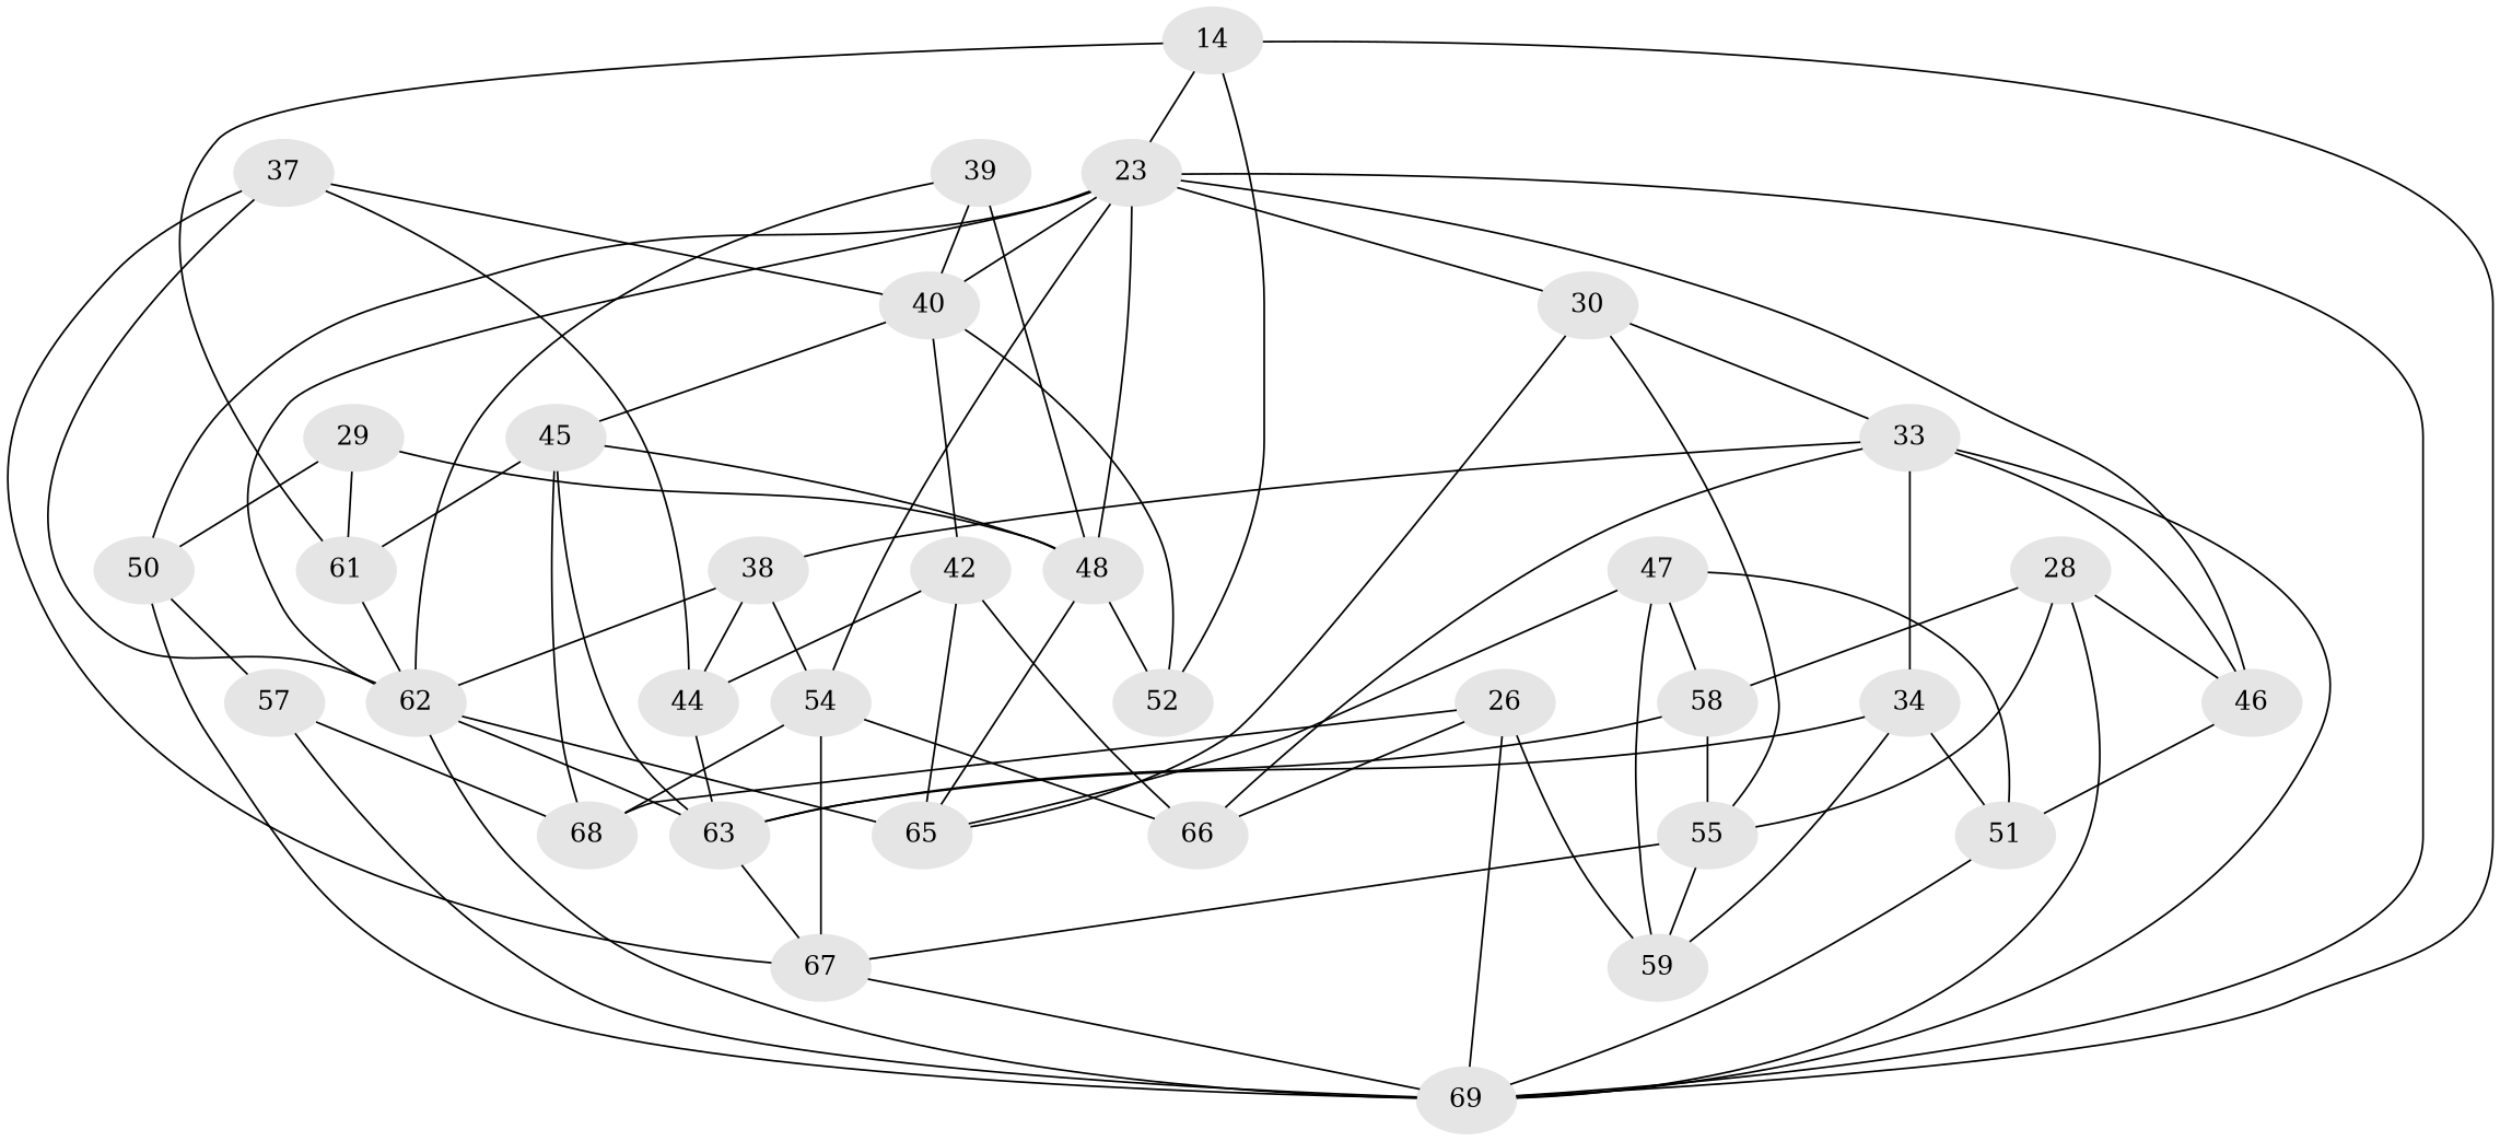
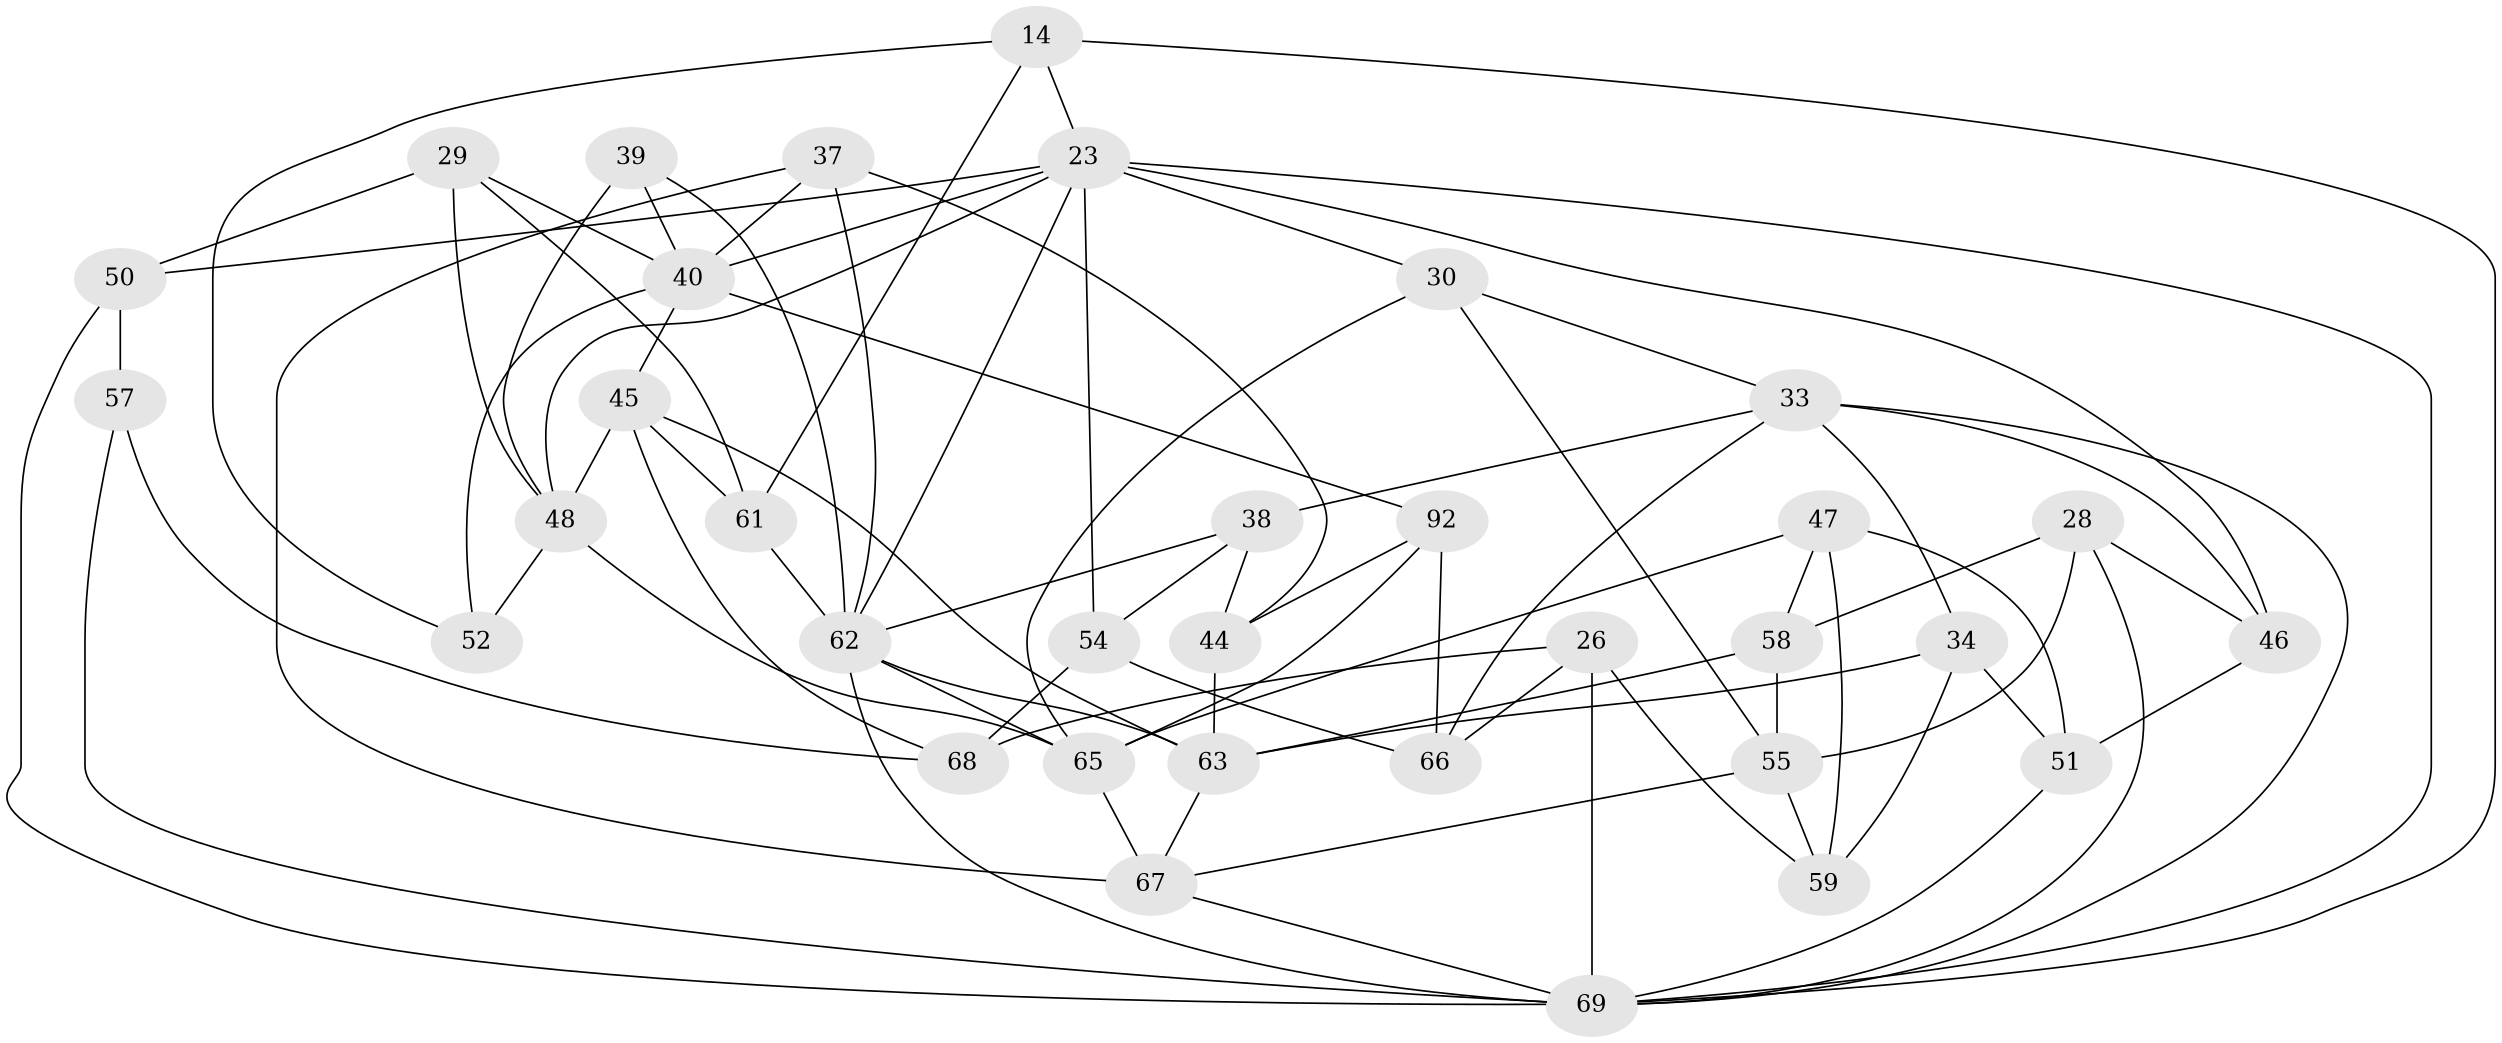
  graph {
    node [color=gray90 style=filled]
    23 [super="+8+17"]
    69 [super="+53+56"]
    30
    40 [super="+2+3"]
    46
    48 [super="+5+12"]
    50 [super="+15"]
    54 [super="+19"]
    62 [super="+24+25"]
    14
    52
    61 [super="+49"]
    55
    33 [super="+11+13"]
    65 [super="+22+36"]
-   42 [super="+10"]
+   42 [super="+10" label=92]
    45 [super="+4"]
    51
    57
    66 [super="+20"]
    68
    63 [super="+43+35"]
    26
    59
    28
    58
    67 [super="+64"]
    29
    34
    38
    44 [super="+27"]
    37
    39
    47
    23 -- 69 [weight=2]
    23 -- 30
    23 -- 40
    23 -- 46
    23 -- 48
    23 -- 50 [weight=2]
    23 -- 54 [weight=2]
    23 -- 62
    30 -- 55
    30 -- 33
    30 -- 65
    40 -- 52
    40 -- 42 [weight=2]
    40 -- 45
    46 -- 51
    48 -- 52 [weight=2]
    48 -- 65
    50 -- 69
    50 -- 57 [weight=2]
    54 -- 66 [weight=2]
    54 -- 68
    62 -- 69 [weight=3]
    62 -- 65 [weight=3]
    62 -- 63 [weight=2]
    14 -- 23
    14 -- 69
    14 -- 52
    14 -- 61
    61 -- 62 [weight=2]
    55 -- 59
    55 -- 67
    33 -- 69 [weight=2]
    33 -- 46
    33 -- 66 [weight=2]
    33 -- 34
    33 -- 38
-   54 -- 67 [weight=3]
+   65 -- 67 [weight=3]
    42 -- 65
    42 -- 66
    42 -- 44 [weight=2]
    45 -- 48
    45 -- 61 [weight=2]
    45 -- 68
    45 -- 63
    51 -- 69
    57 -- 69
    57 -- 68
    63 -- 67
    26 -- 69
    26 -- 66
    26 -- 68
    26 -- 59
    28 -- 69
    28 -- 46
    28 -- 55
    28 -- 58
    58 -- 55
    58 -- 63
    67 -- 69 [weight=2]
+   29 -- 40
    29 -- 48
    29 -- 50
    29 -- 61
    34 -- 51
    34 -- 63
    34 -- 59
    38 -- 54
    38 -- 62
    38 -- 44
    44 -- 63 [weight=2]
    37 -- 40
    37 -- 62
    37 -- 67
    37 -- 44
    39 -- 40
    39 -- 48 [weight=2]
    39 -- 62
    47 -- 65
    47 -- 51
    47 -- 59
    47 -- 58
  }
